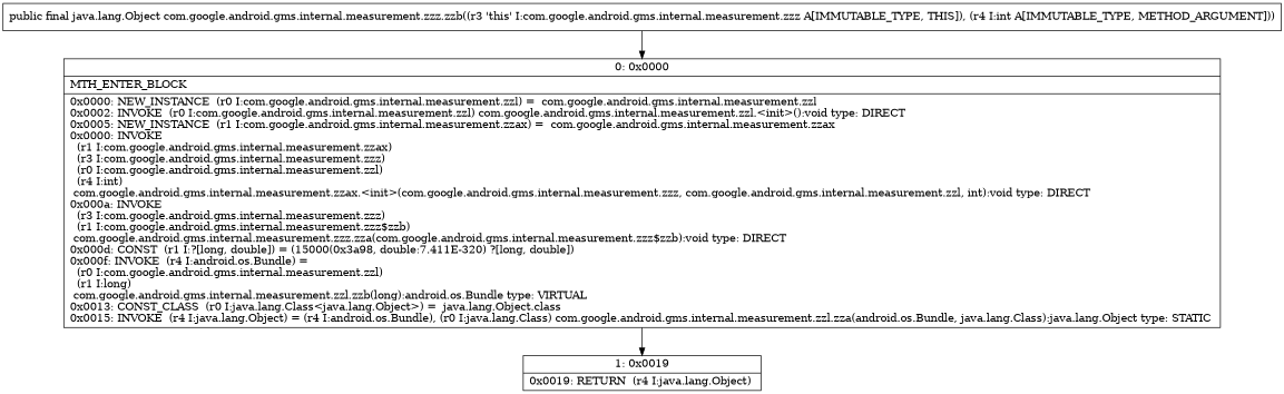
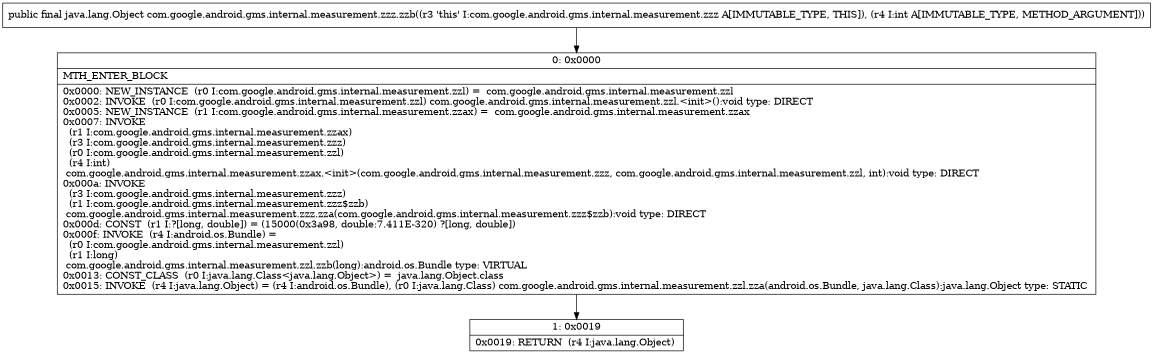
  digraph {
    node [shape=record]
-   n1 [label="{0\:\ 0x0000|MTH_ENTER_BLOCK\l|0x0000: NEW_INSTANCE  (r0 I:com.google.android.gms.internal.measurement.zzl) =  com.google.android.gms.internal.measurement.zzl \l0x0002: INVOKE  (r0 I:com.google.android.gms.internal.measurement.zzl) com.google.android.gms.internal.measurement.zzl.\<init\>():void type: DIRECT \l0x0005: NEW_INSTANCE  (r1 I:com.google.android.gms.internal.measurement.zzax) =  com.google.android.gms.internal.measurement.zzax \l0x0000: INVOKE  \l  (r1 I:com.google.android.gms.internal.measurement.zzax)\l  (r3 I:com.google.android.gms.internal.measurement.zzz)\l  (r0 I:com.google.android.gms.internal.measurement.zzl)\l  (r4 I:int)\l com.google.android.gms.internal.measurement.zzax.\<init\>(com.google.android.gms.internal.measurement.zzz, com.google.android.gms.internal.measurement.zzl, int):void type: DIRECT \l0x000a: INVOKE  \l  (r3 I:com.google.android.gms.internal.measurement.zzz)\l  (r1 I:com.google.android.gms.internal.measurement.zzz$zzb)\l com.google.android.gms.internal.measurement.zzz.zza(com.google.android.gms.internal.measurement.zzz$zzb):void type: DIRECT \l0x000d: CONST  (r1 I:?[long, double]) = (15000(0x3a98, double:7.411E\-320) ?[long, double]) \l0x000f: INVOKE  (r4 I:android.os.Bundle) = \l  (r0 I:com.google.android.gms.internal.measurement.zzl)\l  (r1 I:long)\l com.google.android.gms.internal.measurement.zzl.zzb(long):android.os.Bundle type: VIRTUAL \l0x0013: CONST_CLASS  (r0 I:java.lang.Class\<java.lang.Object\>) =  java.lang.Object.class \l0x0015: INVOKE  (r4 I:java.lang.Object) = (r4 I:android.os.Bundle), (r0 I:java.lang.Class) com.google.android.gms.internal.measurement.zzl.zza(android.os.Bundle, java.lang.Class):java.lang.Object type: STATIC \l}"]
+   n1 [label="{0\:\ 0x0000|MTH_ENTER_BLOCK\l|0x0000: NEW_INSTANCE  (r0 I:com.google.android.gms.internal.measurement.zzl) =  com.google.android.gms.internal.measurement.zzl \l0x0002: INVOKE  (r0 I:com.google.android.gms.internal.measurement.zzl) com.google.android.gms.internal.measurement.zzl.\<init\>():void type: DIRECT \l0x0005: NEW_INSTANCE  (r1 I:com.google.android.gms.internal.measurement.zzax) =  com.google.android.gms.internal.measurement.zzax \l0x0007: INVOKE  \l  (r1 I:com.google.android.gms.internal.measurement.zzax)\l  (r3 I:com.google.android.gms.internal.measurement.zzz)\l  (r0 I:com.google.android.gms.internal.measurement.zzl)\l  (r4 I:int)\l com.google.android.gms.internal.measurement.zzax.\<init\>(com.google.android.gms.internal.measurement.zzz, com.google.android.gms.internal.measurement.zzl, int):void type: DIRECT \l0x000a: INVOKE  \l  (r3 I:com.google.android.gms.internal.measurement.zzz)\l  (r1 I:com.google.android.gms.internal.measurement.zzz$zzb)\l com.google.android.gms.internal.measurement.zzz.zza(com.google.android.gms.internal.measurement.zzz$zzb):void type: DIRECT \l0x000d: CONST  (r1 I:?[long, double]) = (15000(0x3a98, double:7.411E\-320) ?[long, double]) \l0x000f: INVOKE  (r4 I:android.os.Bundle) = \l  (r0 I:com.google.android.gms.internal.measurement.zzl)\l  (r1 I:long)\l com.google.android.gms.internal.measurement.zzl.zzb(long):android.os.Bundle type: VIRTUAL \l0x0013: CONST_CLASS  (r0 I:java.lang.Class\<java.lang.Object\>) =  java.lang.Object.class \l0x0015: INVOKE  (r4 I:java.lang.Object) = (r4 I:android.os.Bundle), (r0 I:java.lang.Class) com.google.android.gms.internal.measurement.zzl.zza(android.os.Bundle, java.lang.Class):java.lang.Object type: STATIC \l}"]
    n2 [label="{1\:\ 0x0019|0x0019: RETURN  (r4 I:java.lang.Object) \l}"]
    n3 [label="{public final java.lang.Object com.google.android.gms.internal.measurement.zzz.zzb((r3 'this' I:com.google.android.gms.internal.measurement.zzz A[IMMUTABLE_TYPE, THIS]), (r4 I:int A[IMMUTABLE_TYPE, METHOD_ARGUMENT])) }"]
    n1 -> n2
    n3 -> n1
  }
